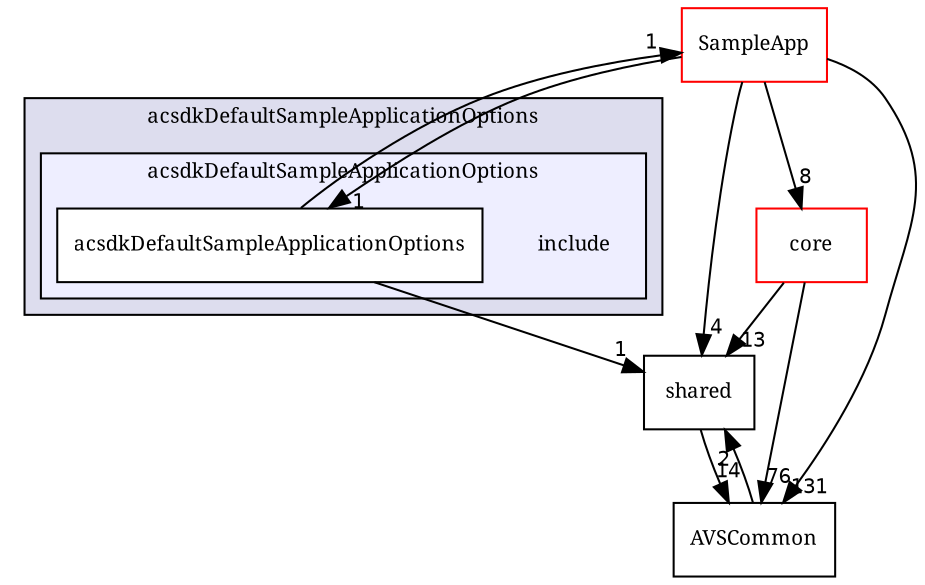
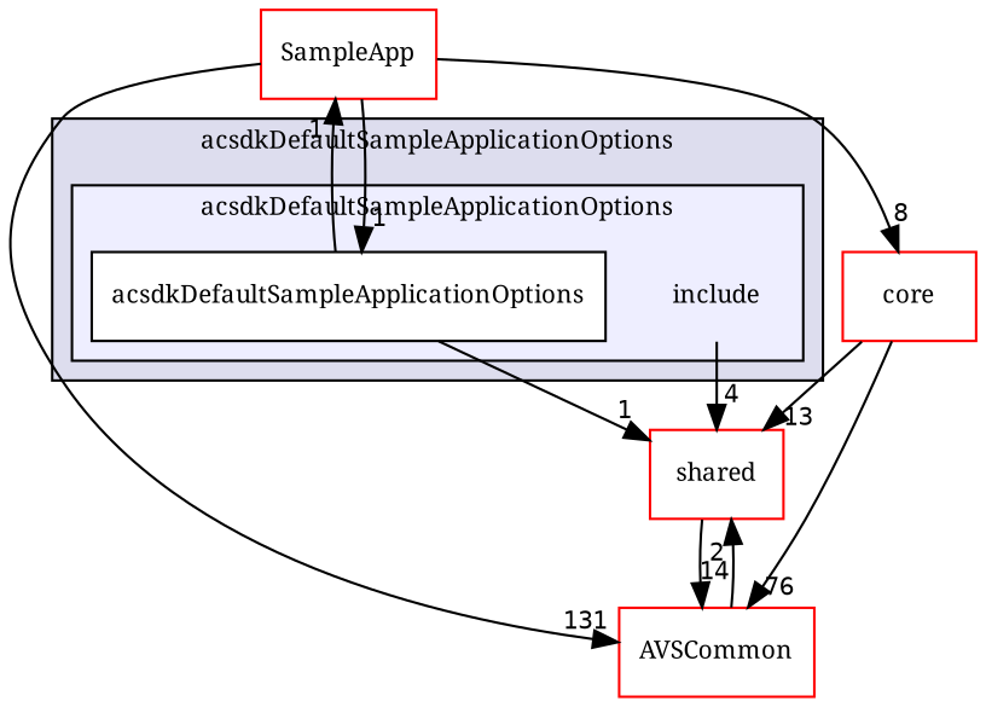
  digraph {
    compound=true
    fontname="Noto Serif"
    node [fontname="Noto Serif" fontsize=10 shape=box color=red fillcolor=white style=filled]
    edge [fontname="Noto Serif" headlabel=1 labeldistance=1.5 labelfontname=Helvetica labelfontsize=10]
    n1 [label=include shape=plaintext color="" fillcolor="" style=""]
    n2 [color=black label=acsdkDefaultSampleApplicationOptions]
-   n3 [color=black label=shared]
+   n3 [label=shared]
    n4 [label=SampleApp]
-   n5 [color=black label=AVSCommon]
+   n5 [label=AVSCommon]
    n6 [label=core]
    subgraph cluster_1 {
      bgcolor="#ddddee"
      fontsize=10
      label=acsdkDefaultSampleApplicationOptions
      pencolor=black
      subgraph cluster_2 {
        bgcolor="#eeeeff"
        fontsize=10
        label=acsdkDefaultSampleApplicationOptions
        pencolor=black
        n1
        n2
      }
    }
    n2 -> n3
    n2 -> n4
    n3 -> n5 [headlabel=14]
    n4 -> n2
-   n4 -> n3 [headlabel=4]
+   n1 -> n3 [headlabel=4]
    n4 -> n5 [headlabel=131]
    n4 -> n6 [headlabel=8]
    n5 -> n3 [headlabel=2]
    n6 -> n3 [headlabel=13]
    n6 -> n5 [headlabel=76]
  }
